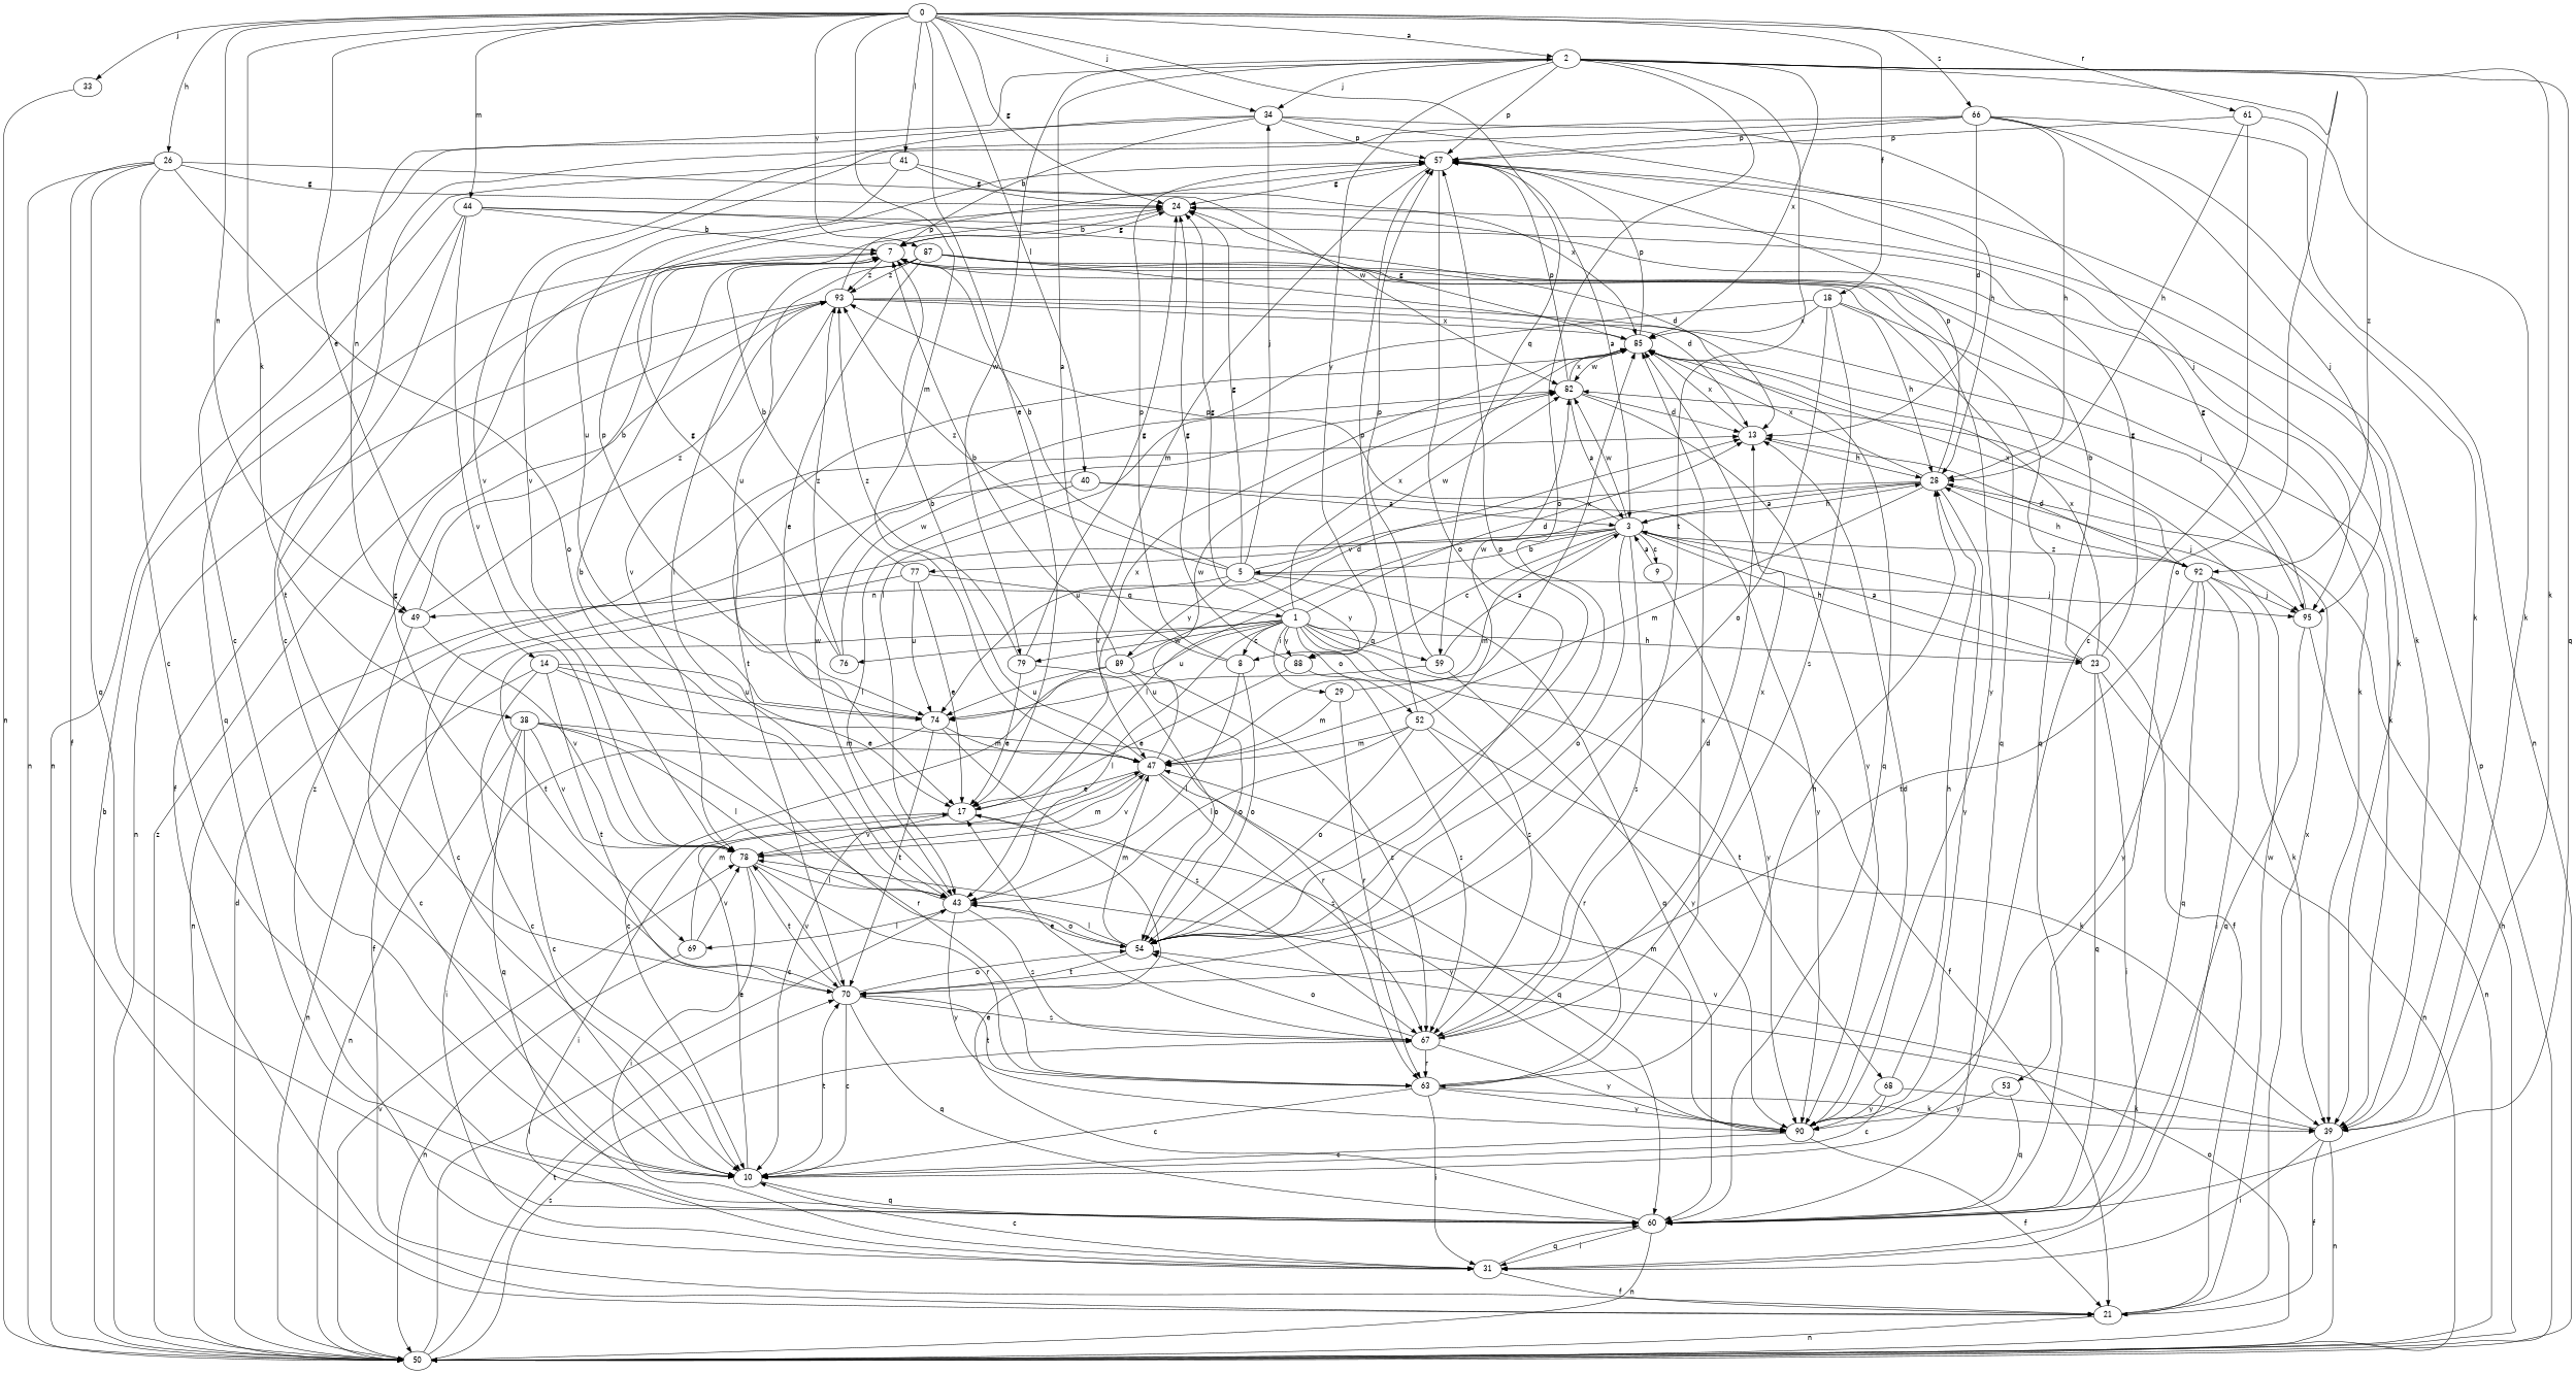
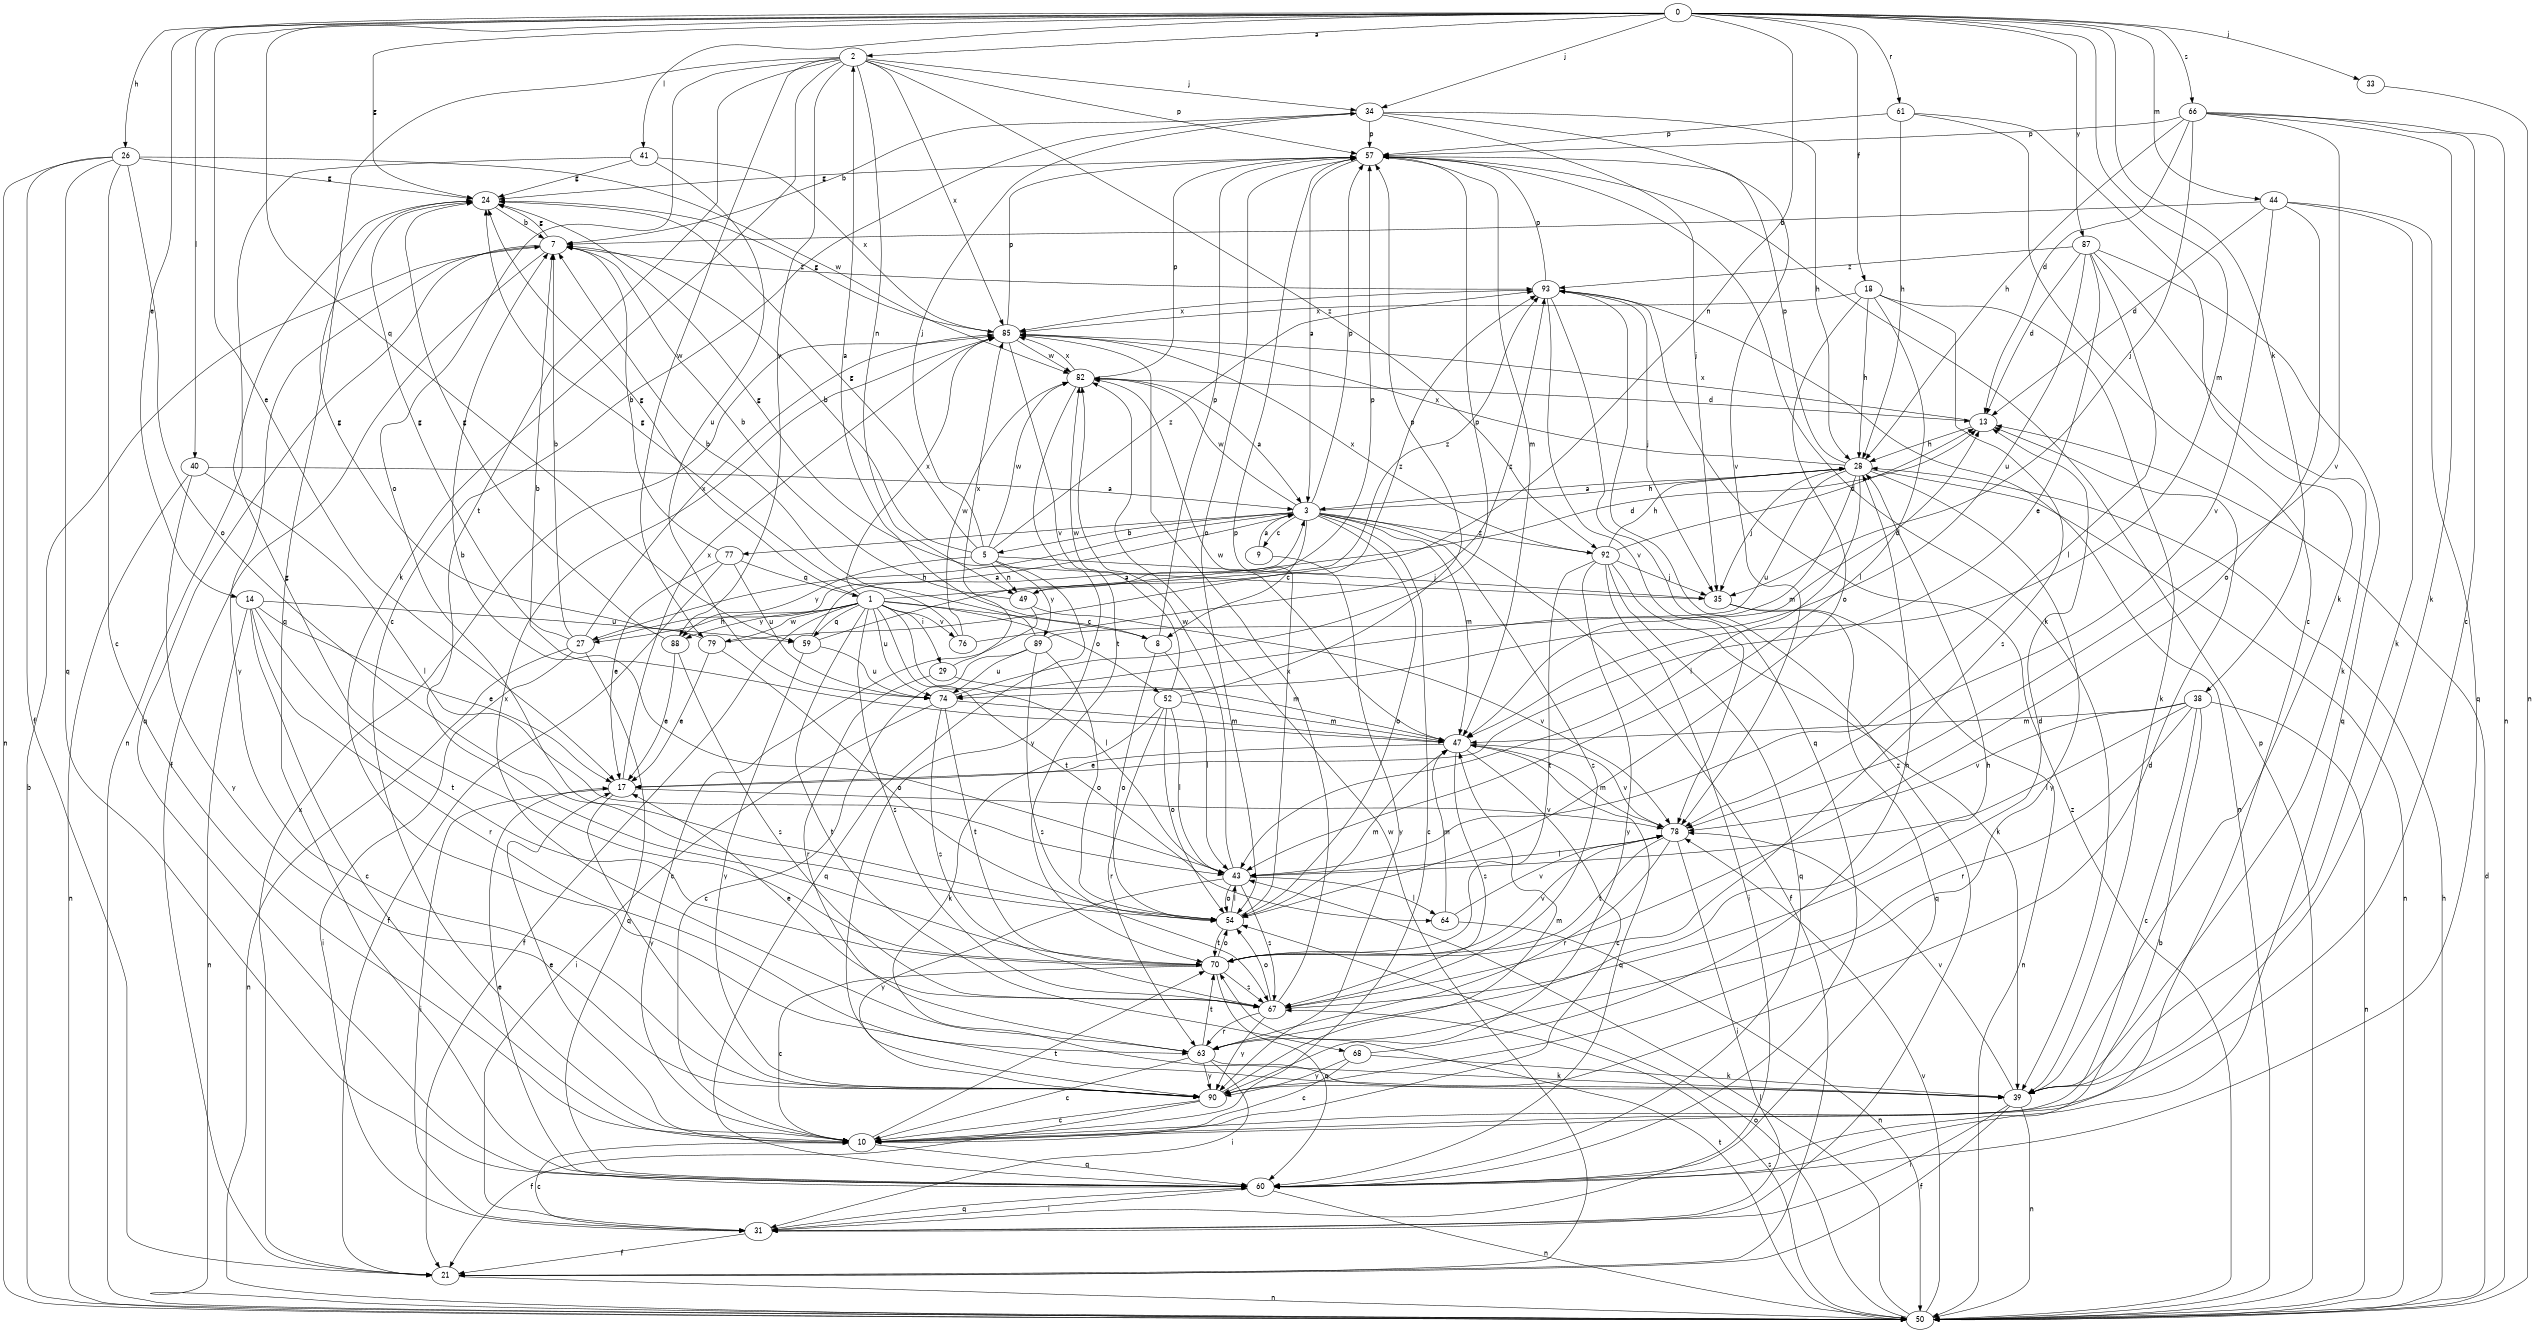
  strict digraph {
    fontname=Lato
    node [fontname=Lato]
    edge [fontname=Lato]
    0
    2
    14
    17
    18
    24
    26
    33
    34
    38
    40
    41
    44
    47
    49
    59
    61
    66
    87
    79
    85
    88
    39
-   53
    54
    57
    60
    70
    92
    74
    10
    50
    63
    90
    31
    78
    43
    67
    28
    7
    21
    82
-   35 [label=95]
+   35
    3
    13
    93
    1
    8
-   27 [label=23]
+   27
    29
    52
    68
-   69
+   69 [label=64]
    76
    5
    9
    77
    89
    0 -> 2 [label=a]
    0 -> 14 [label=e]
    0 -> 17 [label=e]
    0 -> 18 [label=f]
    0 -> 24 [label=g]
    0 -> 26 [label=h]
    0 -> 33 [label=j]
    0 -> 34 [label=j]
    0 -> 38 [label=k]
    0 -> 40 [label=l]
    0 -> 41 [label=l]
    0 -> 44 [label=m]
    0 -> 47 [label=m]
    0 -> 49 [label=n]
    0 -> 59 [label=q]
    0 -> 61 [label=r]
    0 -> 66 [label=s]
    0 -> 87 [label=y]
    2 -> 34 [label=j]
    2 -> 49 [label=n]
    2 -> 79 [label=w]
    2 -> 85 [label=x]
    2 -> 88 [label=y]
    2 -> 39 [label=k]
-   2 -> 53 [label=o]
    2 -> 54 [label=o]
    2 -> 57 [label=p]
    2 -> 60 [label=q]
    2 -> 70 [label=t]
    2 -> 92 [label=z]
    14 -> 17 [label=e]
    14 -> 70 [label=t]
-   14 -> 74 [label=u]
+   14 -> 59 [label=u]
    14 -> 10 [label=c]
    14 -> 50 [label=n]
    14 -> 63 [label=r]
    17 -> 85 [label=x]
    17 -> 90 [label=y]
    17 -> 31 [label=i]
    17 -> 78 [label=v]
    18 -> 85 [label=x]
    18 -> 39 [label=k]
    18 -> 54 [label=o]
    18 -> 43 [label=l]
    18 -> 67 [label=s]
    18 -> 28 [label=h]
    24 -> 7 [label=b]
    26 -> 24 [label=g]
    26 -> 54 [label=o]
    26 -> 60 [label=q]
    26 -> 10 [label=c]
    26 -> 50 [label=n]
    26 -> 21 [label=f]
    26 -> 82 [label=w]
    33 -> 50 [label=n]
    34 -> 57 [label=p]
    34 -> 10 [label=c]
    34 -> 78 [label=v]
    34 -> 28 [label=h]
    34 -> 7 [label=b]
    34 -> 35 [label=j]
    38 -> 47 [label=m]
-   38 -> 60 [label=q]
+   38 -> 60 [label=b]
    38 -> 10 [label=c]
    38 -> 50 [label=n]
    38 -> 63 [label=r]
    38 -> 78 [label=v]
    38 -> 43 [label=l]
    40 -> 50 [label=n]
    40 -> 90 [label=y]
    40 -> 43 [label=l]
    40 -> 3 [label=a]
    41 -> 24 [label=g]
    41 -> 85 [label=x]
    41 -> 74 [label=u]
    41 -> 50 [label=n]
    44 -> 39 [label=k]
    44 -> 60 [label=q]
-   44 -> 70 [label=t]
+   44 -> 70 [label=o]
    44 -> 78 [label=v]
    44 -> 7 [label=b]
    44 -> 13 [label=d]
    47 -> 17 [label=e]
    47 -> 60 [label=q]
    47 -> 10 [label=c]
    47 -> 78 [label=v]
    47 -> 67 [label=s]
    47 -> 7 [label=b]
    47 -> 82 [label=w]
    49 -> 10 [label=c]
    49 -> 78 [label=v]
    49 -> 7 [label=b]
    49 -> 93 [label=z]
    59 -> 57 [label=p]
    59 -> 74 [label=u]
    59 -> 90 [label=y]
    59 -> 3 [label=a]
    61 -> 39 [label=k]
    61 -> 57 [label=p]
    61 -> 10 [label=c]
    61 -> 28 [label=h]
    66 -> 39 [label=k]
    66 -> 57 [label=p]
    66 -> 10 [label=c]
    66 -> 50 [label=n]
    66 -> 78 [label=v]
    66 -> 28 [label=h]
    66 -> 35 [label=j]
    66 -> 13 [label=d]
    87 -> 17 [label=e]
    87 -> 39 [label=k]
    87 -> 60 [label=q]
    87 -> 74 [label=u]
    87 -> 43 [label=l]
    87 -> 13 [label=d]
    87 -> 93 [label=z]
    79 -> 17 [label=e]
    79 -> 24 [label=g]
    79 -> 54 [label=o]
    79 -> 93 [label=z]
    85 -> 24 [label=g]
    85 -> 57 [label=p]
    85 -> 70 [label=t]
    85 -> 82 [label=w]
    88 -> 17 [label=e]
    88 -> 24 [label=g]
    88 -> 67 [label=s]
    39 -> 50 [label=n]
    39 -> 31 [label=i]
    39 -> 78 [label=v]
    39 -> 21 [label=f]
-   53 -> 60 [label=q]
-   53 -> 90 [label=y]
    54 -> 47 [label=m]
    54 -> 57 [label=p]
    54 -> 70 [label=t]
    54 -> 43 [label=l]
    57 -> 24 [label=g]
    57 -> 47 [label=m]
    57 -> 39 [label=k]
    57 -> 54 [label=o]
    57 -> 3 [label=a]
    60 -> 17 [label=e]
    60 -> 50 [label=n]
    60 -> 31 [label=i]
    70 -> 24 [label=g]
    70 -> 54 [label=o]
    70 -> 60 [label=q]
    70 -> 10 [label=c]
    70 -> 78 [label=v]
    70 -> 67 [label=s]
    92 -> 85 [label=x]
    92 -> 39 [label=k]
    92 -> 60 [label=q]
    92 -> 70 [label=t]
    92 -> 90 [label=y]
    92 -> 31 [label=i]
    92 -> 28 [label=h]
    92 -> 35 [label=j]
    92 -> 13 [label=d]
    74 -> 47 [label=m]
    74 -> 57 [label=p]
    74 -> 70 [label=t]
    74 -> 31 [label=i]
    74 -> 67 [label=s]
    10 -> 17 [label=e]
    10 -> 60 [label=q]
    10 -> 70 [label=t]
    50 -> 54 [label=o]
    50 -> 57 [label=p]
    50 -> 70 [label=t]
    50 -> 78 [label=v]
    50 -> 43 [label=l]
    50 -> 67 [label=s]
    50 -> 28 [label=h]
    50 -> 7 [label=b]
    50 -> 13 [label=d]
    50 -> 93 [label=z]
    63 -> 85 [label=x]
    63 -> 39 [label=k]
    63 -> 70 [label=t]
    63 -> 10 [label=c]
    63 -> 90 [label=y]
    63 -> 31 [label=i]
    63 -> 28 [label=h]
    90 -> 47 [label=m]
    90 -> 10 [label=c]
    90 -> 21 [label=f]
    90 -> 13 [label=d]
    31 -> 60 [label=q]
    31 -> 10 [label=c]
    31 -> 21 [label=f]
    31 -> 93 [label=z]
    78 -> 47 [label=m]
    78 -> 70 [label=t]
    78 -> 63 [label=r]
    78 -> 31 [label=i]
    78 -> 43 [label=l]
    43 -> 54 [label=o]
    43 -> 90 [label=y]
    43 -> 67 [label=s]
    43 -> 7 [label=b]
    43 -> 82 [label=w]
    43 -> 69 [label=l]
    67 -> 17 [label=e]
    67 -> 85 [label=x]
    67 -> 54 [label=o]
    67 -> 63 [label=r]
    67 -> 90 [label=y]
    67 -> 13 [label=d]
    28 -> 47 [label=m]
    28 -> 85 [label=x]
    28 -> 57 [label=p]
    28 -> 74 [label=u]
+   28 -> 50 [label=n]
    28 -> 90 [label=y]
    28 -> 43 [label=l]
    28 -> 35 [label=j]
    28 -> 3 [label=a]
    7 -> 24 [label=g]
    7 -> 60 [label=q]
    7 -> 90 [label=y]
    7 -> 21 [label=f]
    7 -> 93 [label=z]
    21 -> 85 [label=x]
    21 -> 50 [label=n]
    21 -> 82 [label=w]
    82 -> 85 [label=x]
    82 -> 57 [label=p]
    82 -> 90 [label=y]
    82 -> 3 [label=a]
    82 -> 13 [label=d]
    35 -> 24 [label=g]
    35 -> 60 [label=q]
    35 -> 50 [label=n]
    3 -> 47 [label=m]
    3 -> 54 [label=o]
-   3 -> 93 [label=p]
+   3 -> 57 [label=p]
    3 -> 92 [label=z]
    3 -> 10 [label=c]
    3 -> 67 [label=s]
    3 -> 28 [label=h]
    3 -> 21 [label=f]
    3 -> 82 [label=w]
    3 -> 8 [label=c]
    3 -> 27 [label=h]
    3 -> 5 [label=b]
    3 -> 9 [label=c]
    3 -> 77 [label=v]
    13 -> 85 [label=x]
    13 -> 28 [label=h]
    93 -> 85 [label=x]
    93 -> 57 [label=p]
    93 -> 60 [label=q]
    93 -> 50 [label=n]
    93 -> 78 [label=v]
    93 -> 35 [label=j]
    1 -> 24 [label=g]
    1 -> 59 [label=q]
    1 -> 79 [label=w]
    1 -> 85 [label=x]
    1 -> 88 [label=y]
    1 -> 74 [label=u]
    1 -> 43 [label=l]
    1 -> 67 [label=s]
    1 -> 21 [label=f]
    1 -> 13 [label=d]
    1 -> 8 [label=c]
    1 -> 27 [label=h]
    1 -> 29 [label=i]
    1 -> 52 [label=o]
    1 -> 68 [label=t]
    1 -> 69 [label=t]
    1 -> 76 [label=v]
    8 -> 2 [label=a]
    8 -> 54 [label=o]
    8 -> 57 [label=p]
    8 -> 43 [label=l]
    27 -> 24 [label=g]
    27 -> 85 [label=x]
    27 -> 60 [label=q]
    27 -> 50 [label=n]
    27 -> 31 [label=i]
    27 -> 7 [label=b]
    27 -> 3 [label=a]
    29 -> 47 [label=m]
    29 -> 85 [label=x]
    29 -> 63 [label=r]
    52 -> 47 [label=m]
    52 -> 39 [label=k]
    52 -> 54 [label=o]
    52 -> 57 [label=p]
    52 -> 63 [label=r]
    52 -> 43 [label=l]
    52 -> 82 [label=w]
    68 -> 39 [label=k]
    68 -> 10 [label=c]
    68 -> 90 [label=y]
    68 -> 28 [label=h]
    69 -> 47 [label=m]
    69 -> 50 [label=n]
    69 -> 78 [label=v]
    76 -> 24 [label=g]
    76 -> 82 [label=w]
    76 -> 93 [label=z]
    5 -> 24 [label=g]
    5 -> 34 [label=j]
    5 -> 49 [label=n]
    5 -> 88 [label=y]
    5 -> 60 [label=q]
    5 -> 7 [label=b]
    5 -> 82 [label=w]
    5 -> 35 [label=j]
    5 -> 93 [label=z]
    5 -> 89 [label=y]
    9 -> 90 [label=y]
    9 -> 3 [label=a]
    77 -> 17 [label=e]
    77 -> 74 [label=u]
    77 -> 7 [label=b]
    77 -> 21 [label=f]
    77 -> 1 [label=q]
    89 -> 54 [label=o]
    89 -> 74 [label=u]
    89 -> 10 [label=c]
    89 -> 67 [label=s]
    89 -> 7 [label=b]
    89 -> 13 [label=d]
  }
